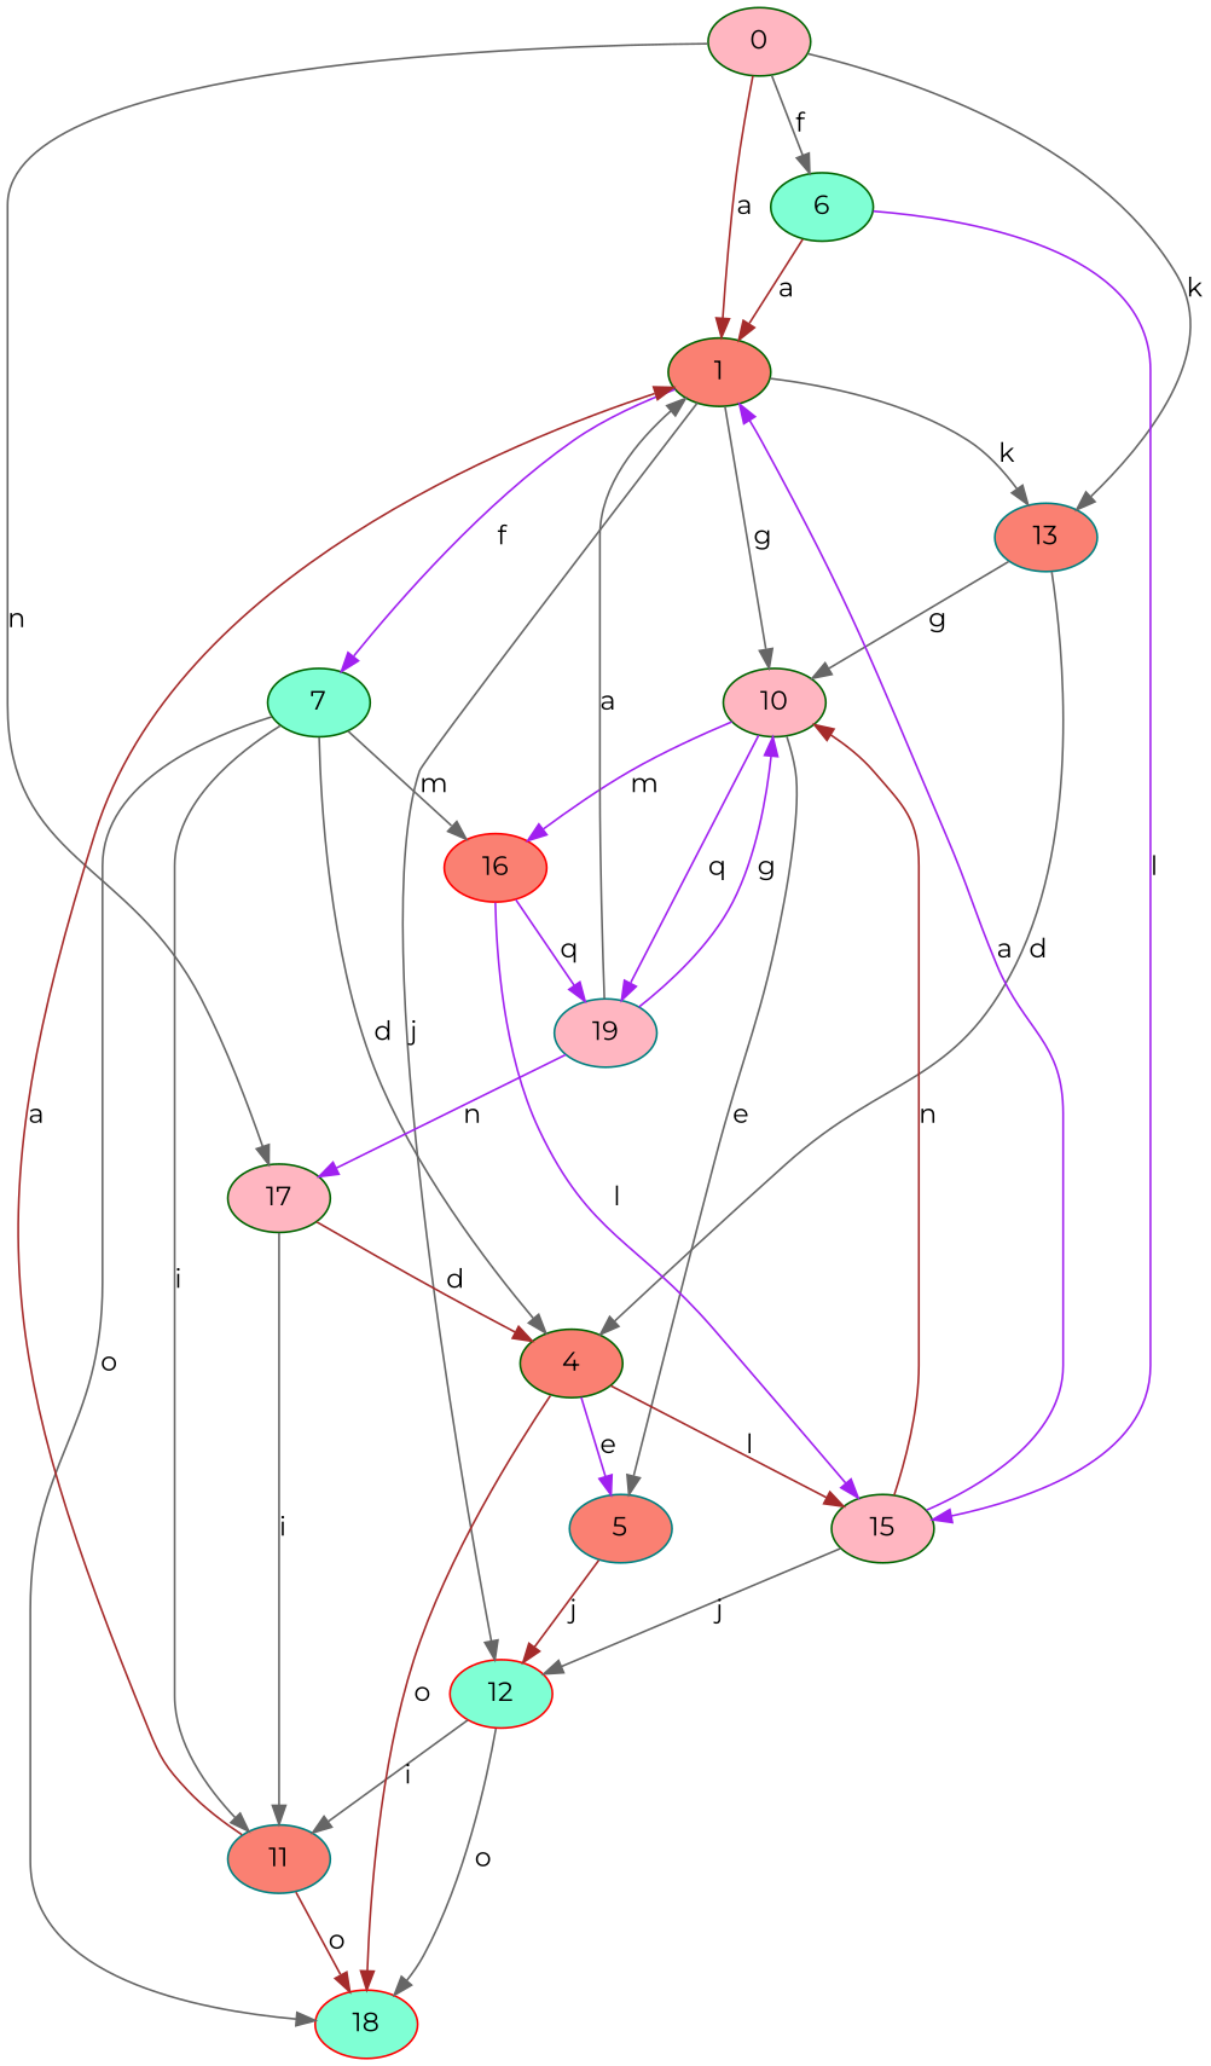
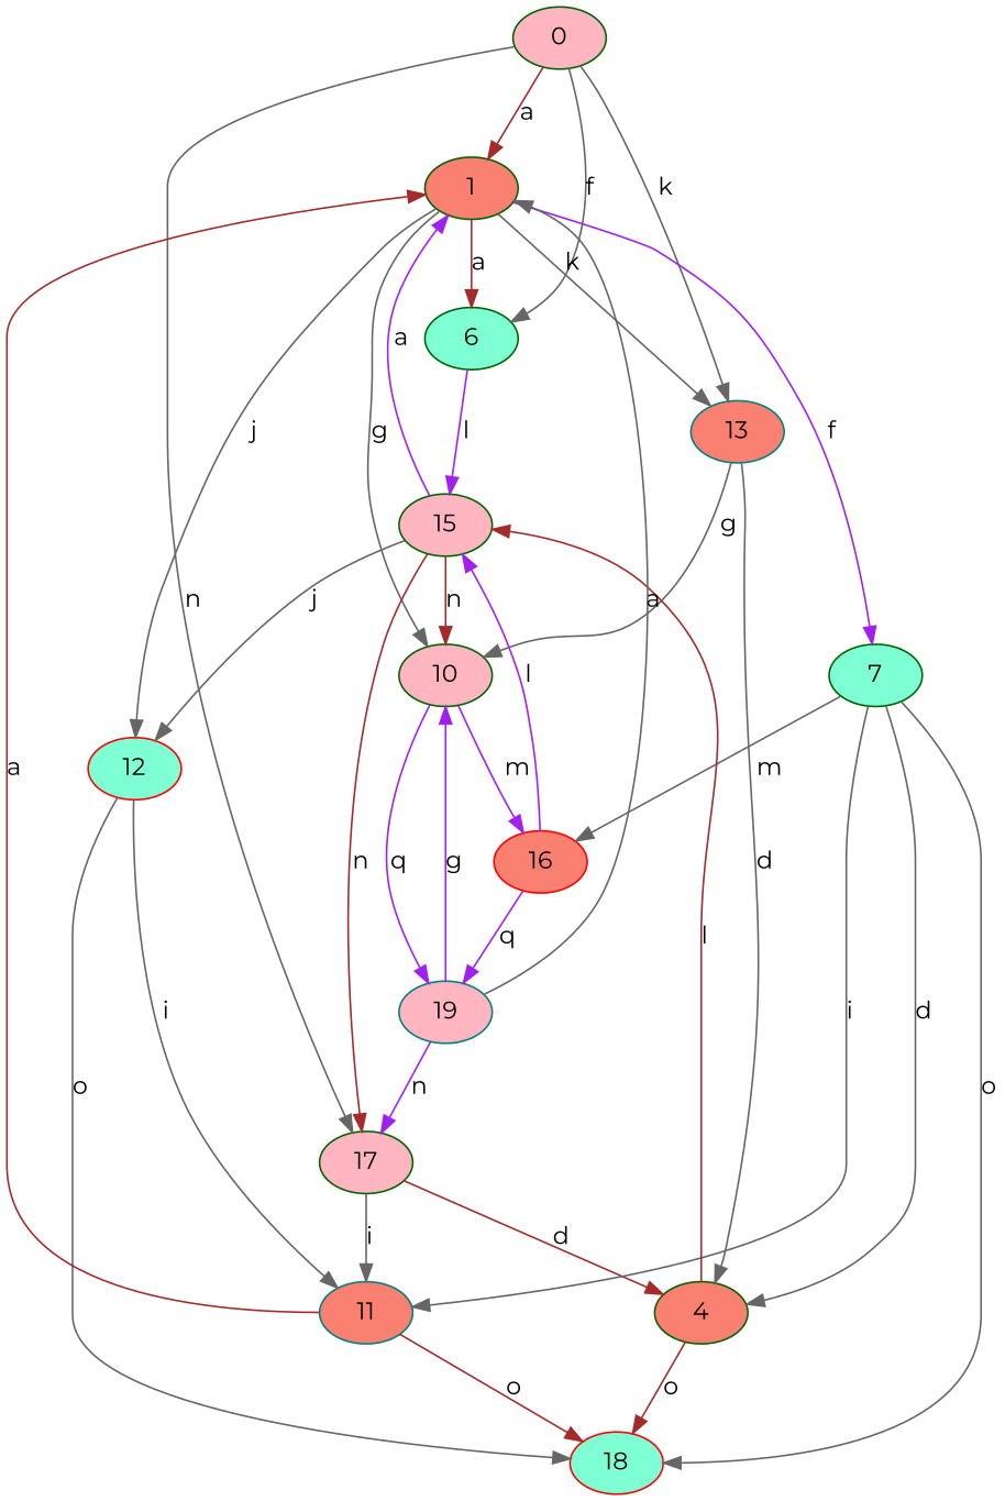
  strict digraph {
    fontname=Montserrat
    node [color=darkgreen fillcolor=salmon fontname=Montserrat style=filled]
    edge [color=gray40 fontname=Montserrat]
    0 [fillcolor=lightpink]
    1
    6 [fillcolor=aquamarine]
    13 [color=teal]
    17 [fillcolor=lightpink]
    7 [fillcolor=aquamarine]
    10 [fillcolor=lightpink]
    12 [color=red fillcolor=aquamarine]
    15 [fillcolor=lightpink]
    4
    11 [color=teal]
    18 [color=red fillcolor=aquamarine]
    16 [color=red]
-   5 [color=teal]
    19 [color=teal fillcolor=lightpink]
    0 -> 1 [color=brown label=a]
    0 -> 6 [label=f]
    0 -> 13 [label=k]
    0 -> 17 [label=n]
    1 -> 13 [label=k]
    1 -> 7 [color=purple label=f]
    1 -> 10 [label=g]
    1 -> 12 [label=j]
-   6 -> 1 [color=brown label=a]
+   1 -> 6 [color=brown label=a]
    6 -> 15 [color=purple label=l]
    13 -> 10 [label=g]
    13 -> 4 [label=d]
    17 -> 4 [color=brown label=d]
    17 -> 11 [label=i]
    7 -> 4 [label=d]
    7 -> 11 [label=i]
    7 -> 18 [label=o]
    7 -> 16 [label=m]
    10 -> 16 [color=purple label=m]
-   10 -> 5 [label=e]
    10 -> 19 [color=purple label=q]
    12 -> 11 [label=i]
    12 -> 18 [label=o]
    15 -> 1 [color=purple label=a]
+   15 -> 17 [color=brown label=n]
    15 -> 10 [color=brown label=n]
    15 -> 12 [label=j]
    4 -> 15 [color=brown label=l]
    4 -> 18 [color=brown label=o]
-   4 -> 5 [color=purple label=e]
    11 -> 1 [color=brown label=a]
    11 -> 18 [color=brown label=o]
    16 -> 15 [color=purple label=l]
    16 -> 19 [color=purple label=q]
-   5 -> 12 [color=brown label=j]
    19 -> 1 [label=a]
    19 -> 17 [color=purple label=n]
    19 -> 10 [color=purple label=g]
  }
